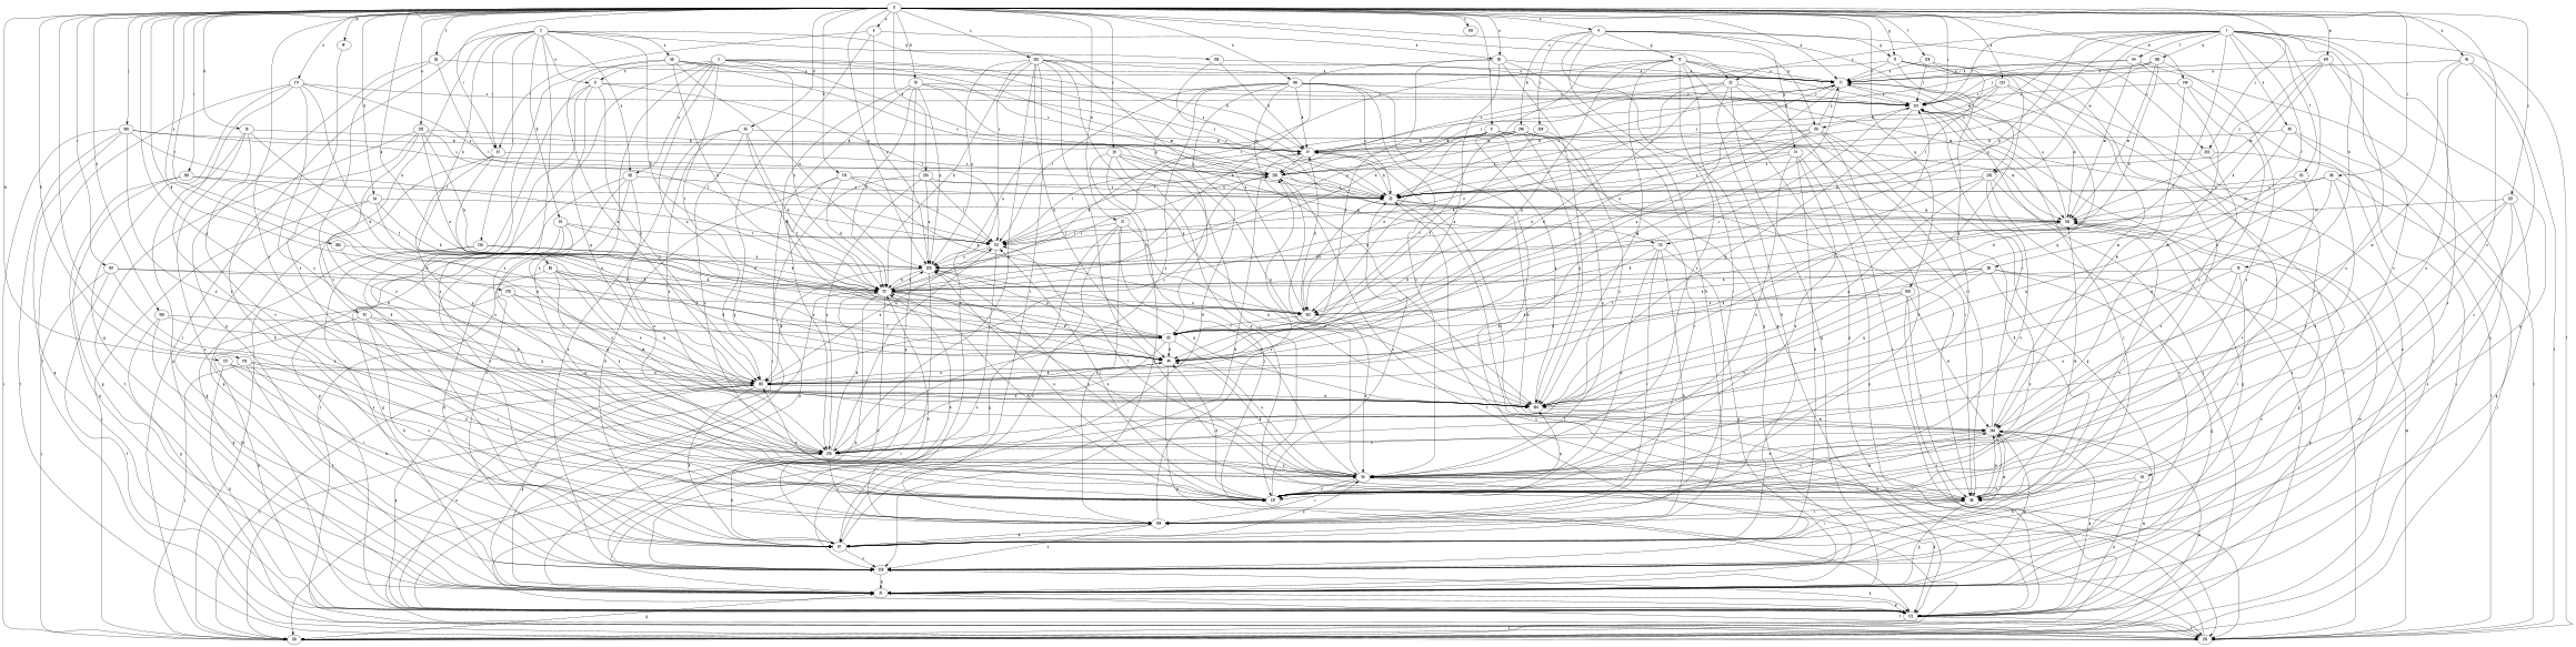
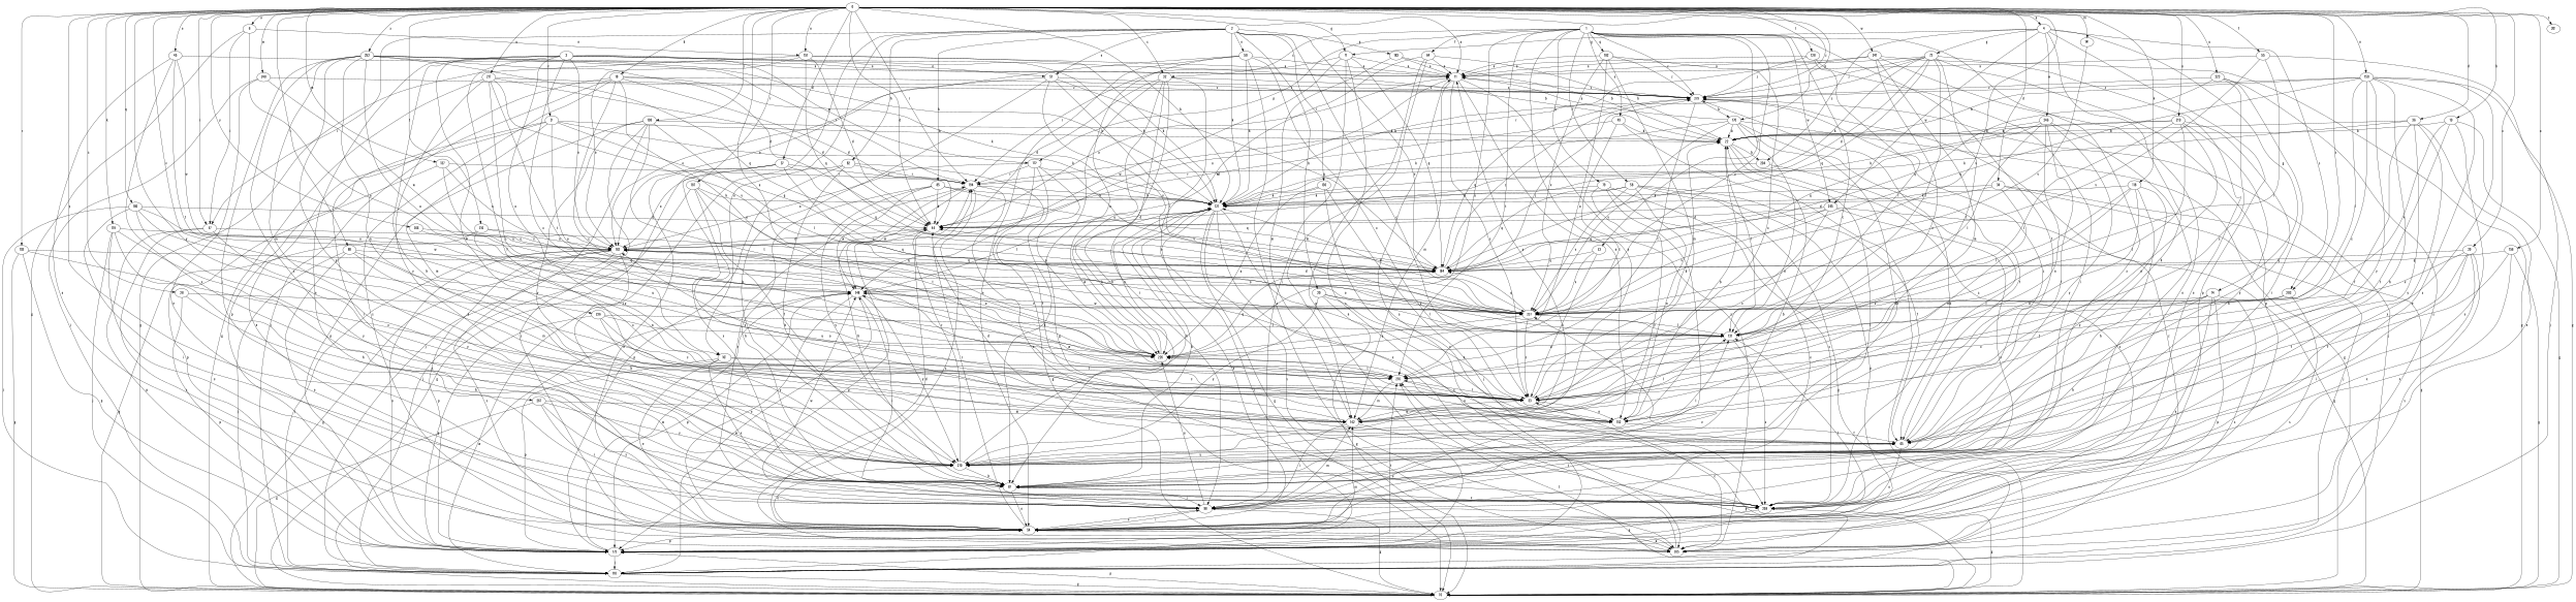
  strict digraph {
    fontname=Oswald
    node [fontname=Oswald]
    edge [fontname=Oswald]
    0
    4
    6
    11
    18
    19
    28
    29
    31
    32
    34
    36
    37
    44
    45
    55
    71
    88
    97
    108
    118
    119
    121
    128
    137
    141
    150
    151
    156
    170
    180
    187
    193
    194
    201
    203
    210
    217
    219
    223
    226
    236
    237
    240
    241
    252
    266
    267
    270
    279
    245
    87
    72
    74
    173
    204
    246
    76
    33
    142
    162
    152
    205
    110
    65
    258
    22
    98
    184
    54
    131
    216
    248
    1
    49
    58
    63
    64
    79
    172
    182
    2
    20
    50
    51
    82
    85
    130
    161
    183
    3
    0 -> 4 [label=a]
    0 -> 6 [label=a]
    0 -> 11 [label=a]
    0 -> 18 [label=b]
    0 -> 19 [label=b]
    0 -> 28 [label=c]
    0 -> 29 [label=c]
    0 -> 31 [label=c]
    0 -> 32 [label=c]
    0 -> 34 [label=d]
    0 -> 36 [label=d]
    0 -> 37 [label=d]
    0 -> 44 [label=d]
    0 -> 45 [label=e]
    0 -> 55 [label=f]
    0 -> 71 [label=g]
    0 -> 88 [label=i]
    0 -> 97 [label=i]
    0 -> 108 [label=j]
    0 -> 118 [label=k]
    0 -> 119 [label=k]
    0 -> 121 [label=k]
    0 -> 128 [label=l]
    0 -> 137 [label=m]
    0 -> 141 [label=m]
    0 -> 150 [label=n]
    0 -> 151 [label=n]
    0 -> 156 [label=o]
    0 -> 170 [label=p]
    0 -> 180 [label=q]
    0 -> 187 [label=r]
    0 -> 193 [label=r]
    0 -> 194 [label=r]
    0 -> 201 [label=s]
    0 -> 203 [label=s]
    0 -> 210 [label=t]
    0 -> 217 [label=u]
    0 -> 219 [label=u]
    0 -> 223 [label=u]
    0 -> 226 [label=u]
    0 -> 236 [label=v]
    0 -> 237 [label=v]
    0 -> 240 [label=w]
    0 -> 241 [label=w]
    0 -> 252 [label=x]
    0 -> 266 [label=y]
    0 -> 267 [label=y]
    0 -> 270 [label=y]
    0 -> 279 [label=z]
    4 -> 71 [label=g]
    4 -> 203 [label=s]
    4 -> 245 [label=w]
    4 -> 87 [label=h]
    4 -> 72 [label=g]
    4 -> 74 [label=g]
    4 -> 173 [label=p]
    4 -> 204 [label=s]
    4 -> 246 [label=w]
    6 -> 97 [label=i]
    6 -> 151 [label=n]
    6 -> 226 [label=u]
    6 -> 76 [label=g]
    11 -> 279 [label=z]
    11 -> 33 [label=c]
    11 -> 142 [label=m]
    11 -> 162 [label=o]
    11 -> 152 [label=n]
    11 -> 205 [label=s]
    18 -> 44 [label=d]
    18 -> 121 [label=k]
    18 -> 226 [label=u]
    18 -> 279 [label=z]
    18 -> 173 [label=p]
    18 -> 33 [label=c]
    18 -> 205 [label=s]
    18 -> 110 [label=j]
    19 -> 237 [label=v]
    19 -> 76 [label=g]
    19 -> 65 [label=f]
    19 -> 258 [label=x]
    19 -> 22 [label=b]
    28 -> 237 [label=v]
    28 -> 87 [label=h]
    28 -> 173 [label=p]
    29 -> 237 [label=v]
    29 -> 205 [label=s]
    29 -> 65 [label=f]
    29 -> 258 [label=x]
    29 -> 98 [label=i]
    29 -> 184 [label=q]
    31 -> 121 [label=k]
    31 -> 226 [label=u]
    31 -> 142 [label=m]
    31 -> 22 [label=b]
    31 -> 98 [label=i]
    31 -> 184 [label=q]
    31 -> 54 [label=e]
    32 -> 44 [label=d]
    32 -> 226 [label=u]
    32 -> 279 [label=z]
    32 -> 87 [label=h]
    32 -> 76 [label=g]
    32 -> 152 [label=n]
    32 -> 98 [label=i]
    34 -> 44 [label=d]
    34 -> 121 [label=k]
    34 -> 76 [label=g]
    34 -> 142 [label=m]
    34 -> 110 [label=j]
    36 -> 121 [label=k]
    36 -> 270 [label=y]
    36 -> 65 [label=f]
    36 -> 258 [label=x]
    36 -> 22 [label=b]
    36 -> 54 [label=e]
    37 -> 194 [label=r]
    37 -> 76 [label=g]
    37 -> 258 [label=x]
    37 -> 184 [label=q]
    37 -> 54 [label=e]
    37 -> 131 [label=l]
    44 -> 11 [label=a]
    44 -> 173 [label=p]
    44 -> 162 [label=o]
    45 -> 11 [label=a]
    45 -> 258 [label=x]
    45 -> 54 [label=e]
    45 -> 216 [label=t]
    45 -> 248 [label=w]
    55 -> 11 [label=a]
    55 -> 237 [label=v]
    55 -> 76 [label=g]
    55 -> 131 [label=l]
    71 -> 11 [label=a]
    71 -> 194 [label=r]
    71 -> 205 [label=s]
    71 -> 98 [label=i]
    71 -> 184 [label=q]
    71 -> 248 [label=w]
    88 -> 33 [label=c]
    88 -> 142 [label=m]
    88 -> 110 [label=j]
    88 -> 184 [label=q]
    88 -> 54 [label=e]
    97 -> 270 [label=y]
    97 -> 173 [label=p]
    97 -> 162 [label=o]
    97 -> 205 [label=s]
    108 -> 270 [label=y]
    108 -> 173 [label=p]
    108 -> 205 [label=s]
    108 -> 110 [label=j]
    108 -> 22 [label=b]
    108 -> 131 [label=l]
    108 -> 216 [label=t]
    118 -> 121 [label=k]
    118 -> 270 [label=y]
    118 -> 87 [label=h]
    118 -> 33 [label=c]
    118 -> 152 [label=n]
    118 -> 131 [label=l]
    119 -> 87 [label=h]
    119 -> 162 [label=o]
    119 -> 110 [label=j]
    119 -> 258 [label=x]
    119 -> 54 [label=e]
    121 -> 44 [label=d]
    121 -> 226 [label=u]
    121 -> 76 [label=g]
    121 -> 152 [label=n]
    121 -> 205 [label=s]
    121 -> 110 [label=j]
    121 -> 258 [label=x]
    121 -> 54 [label=e]
    128 -> 11 [label=a]
    128 -> 279 [label=z]
    128 -> 98 [label=i]
    128 -> 131 [label=l]
    137 -> 194 [label=r]
    137 -> 237 [label=v]
    137 -> 173 [label=p]
    137 -> 162 [label=o]
    141 -> 237 [label=v]
    150 -> 270 [label=y]
    150 -> 279 [label=z]
    150 -> 87 [label=h]
    150 -> 33 [label=c]
    150 -> 110 [label=j]
    150 -> 258 [label=x]
    150 -> 22 [label=b]
    150 -> 184 [label=q]
    150 -> 54 [label=e]
    150 -> 131 [label=l]
    151 -> 11 [label=a]
    151 -> 44 [label=d]
    151 -> 121 [label=k]
    151 -> 76 [label=g]
    151 -> 162 [label=o]
    151 -> 184 [label=q]
    156 -> 76 [label=g]
    156 -> 65 [label=f]
    156 -> 258 [label=x]
    156 -> 184 [label=q]
    170 -> 11 [label=a]
    170 -> 121 [label=k]
    170 -> 237 [label=v]
    170 -> 87 [label=h]
    170 -> 76 [label=g]
    170 -> 152 [label=n]
    170 -> 65 [label=f]
    170 -> 22 [label=b]
    180 -> 44 [label=d]
    180 -> 270 [label=y]
    180 -> 152 [label=n]
    180 -> 110 [label=j]
    180 -> 98 [label=i]
    180 -> 248 [label=w]
    187 -> 121 [label=k]
    187 -> 270 [label=y]
    187 -> 110 [label=j]
    187 -> 65 [label=f]
    187 -> 216 [label=t]
    193 -> 173 [label=p]
    193 -> 76 [label=g]
    193 -> 33 [label=c]
    193 -> 184 [label=q]
    194 -> 121 [label=k]
    194 -> 87 [label=h]
    194 -> 205 [label=s]
    194 -> 258 [label=x]
    194 -> 248 [label=w]
    203 -> 237 [label=v]
    203 -> 205 [label=s]
    203 -> 216 [label=t]
    210 -> 76 [label=g]
    210 -> 162 [label=o]
    210 -> 152 [label=n]
    210 -> 184 [label=q]
    217 -> 44 [label=d]
    217 -> 237 [label=v]
    217 -> 270 [label=y]
    217 -> 279 [label=z]
    217 -> 76 [label=g]
    217 -> 33 [label=c]
    217 -> 216 [label=t]
    219 -> 121 [label=k]
    219 -> 270 [label=y]
    219 -> 87 [label=h]
    219 -> 152 [label=n]
    219 -> 22 [label=b]
    219 -> 131 [label=l]
    219 -> 216 [label=t]
    223 -> 279 [label=z]
    223 -> 33 [label=c]
    223 -> 205 [label=s]
    223 -> 98 [label=i]
    223 -> 184 [label=q]
    226 -> 121 [label=k]
    226 -> 162 [label=o]
    226 -> 184 [label=q]
    226 -> 216 [label=t]
    236 -> 226 [label=u]
    236 -> 270 [label=y]
    236 -> 173 [label=p]
    236 -> 33 [label=c]
    236 -> 131 [label=l]
    237 -> 44 [label=d]
    237 -> 121 [label=k]
    237 -> 226 [label=u]
    237 -> 33 [label=c]
    237 -> 162 [label=o]
    237 -> 184 [label=q]
    237 -> 131 [label=l]
    237 -> 248 [label=w]
    240 -> 279 [label=z]
    240 -> 110 [label=j]
    240 -> 54 [label=e]
    240 -> 248 [label=w]
    241 -> 11 [label=a]
    241 -> 121 [label=k]
    241 -> 76 [label=g]
    241 -> 33 [label=c]
    241 -> 142 [label=m]
    241 -> 54 [label=e]
    252 -> 11 [label=a]
    252 -> 44 [label=d]
    252 -> 121 [label=k]
    252 -> 194 [label=r]
    252 -> 226 [label=u]
    252 -> 270 [label=y]
    252 -> 87 [label=s]
    252 -> 142 [label=m]
    252 -> 152 [label=n]
    252 -> 98 [label=i]
    252 -> 184 [label=q]
    266 -> 226 [label=u]
    266 -> 162 [label=o]
    267 -> 270 [label=y]
    267 -> 76 [label=g]
    267 -> 142 [label=m]
    267 -> 258 [label=x]
    267 -> 98 [label=i]
    270 -> 121 [label=k]
    270 -> 194 [label=r]
    270 -> 87 [label=h]
    270 -> 54 [label=e]
    270 -> 131 [label=l]
    279 -> 170 [label=h]
    279 -> 110 [label=j]
    279 -> 184 [label=q]
    279 -> 216 [label=t]
    245 -> 44 [label=d]
    245 -> 237 [label=v]
    245 -> 76 [label=g]
    245 -> 33 [label=c]
    245 -> 258 [label=x]
    245 -> 184 [label=q]
    87 -> 121 [label=k]
    87 -> 258 [label=x]
    87 -> 22 [label=b]
    87 -> 98 [label=i]
    87 -> 54 [label=e]
    72 -> 11 [label=a]
    72 -> 44 [label=d]
    72 -> 121 [label=k]
    72 -> 194 [label=r]
    72 -> 279 [label=z]
    72 -> 173 [label=p]
    72 -> 184 [label=q]
    72 -> 54 [label=e]
    72 -> 131 [label=l]
    72 -> 216 [label=t]
    74 -> 237 [label=v]
    74 -> 87 [label=h]
    74 -> 173 [label=p]
    74 -> 33 [label=c]
    74 -> 205 [label=s]
    74 -> 54 [label=e]
    173 -> 11 [label=a]
    173 -> 142 [label=m]
    173 -> 162 [label=o]
    173 -> 110 [label=j]
    173 -> 216 [label=t]
    173 -> 248 [label=w]
    204 -> 194 [label=r]
    204 -> 65 [label=f]
-   204 -> 22 [label=b]
+   22 -> 204 [label=b]
    246 -> 270 [label=y]
    246 -> 152 [label=n]
    246 -> 65 [label=f]
    246 -> 22 [label=b]
    246 -> 98 [label=i]
    246 -> 184 [label=q]
    246 -> 131 [label=l]
    76 -> 173 [label=p]
    76 -> 216 [label=t]
    76 -> 248 [label=w]
    33 -> 142 [label=m]
    33 -> 152 [label=n]
    33 -> 22 [label=b]
    33 -> 216 [label=t]
    33 -> 248 [label=w]
    142 -> 11 [label=a]
    142 -> 76 [label=g]
    142 -> 162 [label=o]
    142 -> 98 [label=i]
    142 -> 131 [label=l]
    162 -> 44 [label=d]
    162 -> 87 [label=h]
    162 -> 173 [label=p]
    162 -> 76 [label=g]
    162 -> 205 [label=s]
    162 -> 110 [label=j]
    162 -> 184 [label=q]
    152 -> 65 [label=f]
    152 -> 22 [label=b]
    152 -> 54 [label=e]
    205 -> 33 [label=c]
    205 -> 216 [label=t]
    110 -> 279 [label=z]
    110 -> 76 [label=g]
    110 -> 248 [label=w]
    65 -> 44 [label=d]
    65 -> 226 [label=u]
    65 -> 270 [label=y]
    65 -> 279 [label=z]
    65 -> 54 [label=e]
    258 -> 279 [label=z]
    258 -> 173 [label=p]
    258 -> 76 [label=g]
    22 -> 205 [label=s]
    22 -> 98 [label=i]
    22 -> 131 [label=l]
    98 -> 194 [label=r]
    98 -> 226 [label=u]
    98 -> 76 [label=g]
    98 -> 142 [label=m]
    98 -> 54 [label=e]
    98 -> 248 [label=w]
    184 -> 279 [label=z]
    184 -> 248 [label=w]
    54 -> 44 [label=d]
    54 -> 194 [label=r]
    54 -> 237 [label=v]
    54 -> 173 [label=p]
    54 -> 205 [label=a]
    54 -> 98 [label=i]
    54 -> 131 [label=l]
    131 -> 226 [label=u]
    131 -> 162 [label=o]
    131 -> 258 [label=x]
    216 -> 33 [label=c]
    216 -> 142 [label=m]
    248 -> 237 [label=v]
    248 -> 270 [label=y]
    248 -> 279 [label=z]
    248 -> 173 [label=p]
    248 -> 98 [label=i]
    248 -> 54 [label=e]
    1 -> 32 [label=c]
    1 -> 226 [label=u]
    1 -> 237 [label=v]
    1 -> 270 [label=y]
    1 -> 279 [label=z]
    1 -> 245 [label=w]
    1 -> 33 [label=c]
    1 -> 65 [label=f]
    1 -> 258 [label=x]
    1 -> 216 [label=t]
    1 -> 49 [label=e]
    1 -> 58 [label=f]
    1 -> 63 [label=f]
    1 -> 64 [label=f]
    1 -> 79 [label=h]
    1 -> 172 [label=p]
    1 -> 182 [label=q]
    49 -> 44 [label=d]
    49 -> 110 [label=j]
    49 -> 22 [label=b]
    49 -> 216 [label=t]
    58 -> 121 [label=k]
    58 -> 237 [label=v]
    58 -> 173 [label=p]
    58 -> 76 [label=g]
    58 -> 152 [label=n]
    58 -> 65 [label=f]
    58 -> 184 [label=q]
    63 -> 237 [label=v]
    63 -> 33 [label=c]
    63 -> 184 [label=q]
    64 -> 11 [label=a]
    64 -> 173 [label=p]
    64 -> 142 [label=m]
    64 -> 22 [label=b]
    64 -> 248 [label=w]
    79 -> 121 [label=k]
    79 -> 270 [label=y]
    79 -> 258 [label=x]
    79 -> 98 [label=i]
    79 -> 54 [label=e]
    172 -> 194 [label=r]
    172 -> 226 [label=u]
    172 -> 237 [label=v]
    172 -> 87 [label=h]
    172 -> 76 [label=g]
    172 -> 162 [label=o]
    182 -> 11 [label=a]
    182 -> 226 [label=u]
    182 -> 237 [label=v]
    182 -> 279 [label=z]
    182 -> 33 [label=c]
    182 -> 142 [label=m]
    2 -> 97 [label=i]
    2 -> 121 [label=k]
    2 -> 237 [label=v]
    2 -> 33 [label=c]
    2 -> 110 [label=j]
    2 -> 20 [label=b]
    2 -> 50 [label=e]
    2 -> 51 [label=e]
    2 -> 82 [label=h]
    2 -> 85 [label=h]
    2 -> 130 [label=l]
    2 -> 161 [label=o]
    2 -> 183 [label=q]
    20 -> 237 [label=v]
    20 -> 270 [label=y]
    20 -> 76 [label=g]
    20 -> 152 [label=n]
    20 -> 131 [label=l]
    50 -> 11 [label=a]
    50 -> 121 [label=k]
    50 -> 226 [label=u]
    50 -> 33 [label=c]
    50 -> 162 [label=o]
    50 -> 205 [label=s]
    50 -> 54 [label=e]
    51 -> 237 [label=v]
    51 -> 279 [label=z]
    51 -> 87 [label=h]
    51 -> 162 [label=o]
    51 -> 184 [label=q]
    51 -> 131 [label=l]
    82 -> 194 [label=r]
    82 -> 87 [label=h]
    82 -> 173 [label=p]
    82 -> 162 [label=o]
    82 -> 65 [label=f]
    85 -> 44 [label=d]
    85 -> 121 [label=k]
    85 -> 270 [label=y]
    85 -> 87 [label=h]
    85 -> 184 [label=q]
    85 -> 248 [label=w]
    130 -> 121 [label=k]
    130 -> 226 [label=u]
    130 -> 110 [label=j]
    130 -> 258 [label=x]
    161 -> 173 [label=p]
    161 -> 33 [label=c]
    161 -> 258 [label=x]
    161 -> 54 [label=e]
    161 -> 216 [label=t]
    183 -> 11 [label=a]
    183 -> 142 [label=m]
    183 -> 22 [label=b]
    3 -> 121 [label=k]
    3 -> 87 [label=h]
    3 -> 33 [label=c]
    3 -> 142 [label=m]
    3 -> 162 [label=o]
    3 -> 65 [label=f]
    3 -> 22 [label=b]
    3 -> 54 [label=e]
    3 -> 172 [label=p]
    3 -> 51 [label=e]
    3 -> 161 [label=o]
  }
